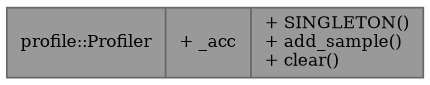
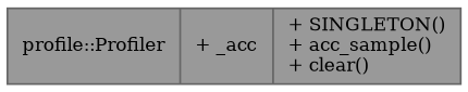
  digraph {
    rankdir=LR
    fontname="DejaVu Serif"
-   n1 [color=gray40 fillcolor=grey60 fontcolor=black fontname="DejaVu Serif" fontsize=10 height=0.2 label="{profile::Profiler\n|+ _acc\l|+ SINGLETON()\l+ add_sample()\l+ clear()\l}" shape=record style=filled width=0.4]
+   n1 [color=gray40 fillcolor=grey60 fontcolor=black fontname="DejaVu Serif" fontsize=10 height=0.2 label="{profile::Profiler\n|+ _acc\l|+ SINGLETON()\l+ acc_sample()\l+ clear()\l}" shape=record style=filled width=0.4]
  }
